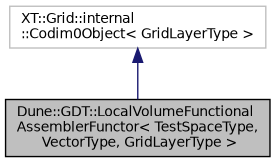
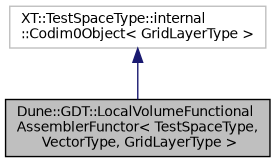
  digraph {
    node [fontname=Helvetica fontsize=10 shape=record style=filled]
    n1 [color=black fillcolor=grey75 fontcolor=black height=0.2 label="Dune::GDT::LocalVolumeFunctional\lAssemblerFunctor\< TestSpaceType,\l VectorType, GridLayerType \>" width=0.4]
-   n2 [color=grey75 fillcolor=white height=0.2 label="XT::Grid::internal\l::Codim0Object\< GridLayerType \>" width=0.4]
+   n2 [color=grey75 fillcolor=white height=0.2 label="XT::TestSpaceType::internal\l::Codim0Object\< GridLayerType \>" width=0.4]
    n2 -> n1 [color=midnightblue dir=back fontname=Helvetica fontsize=10 labelfontname=Helvetica labelfontsize=10 style=solid]
  }
